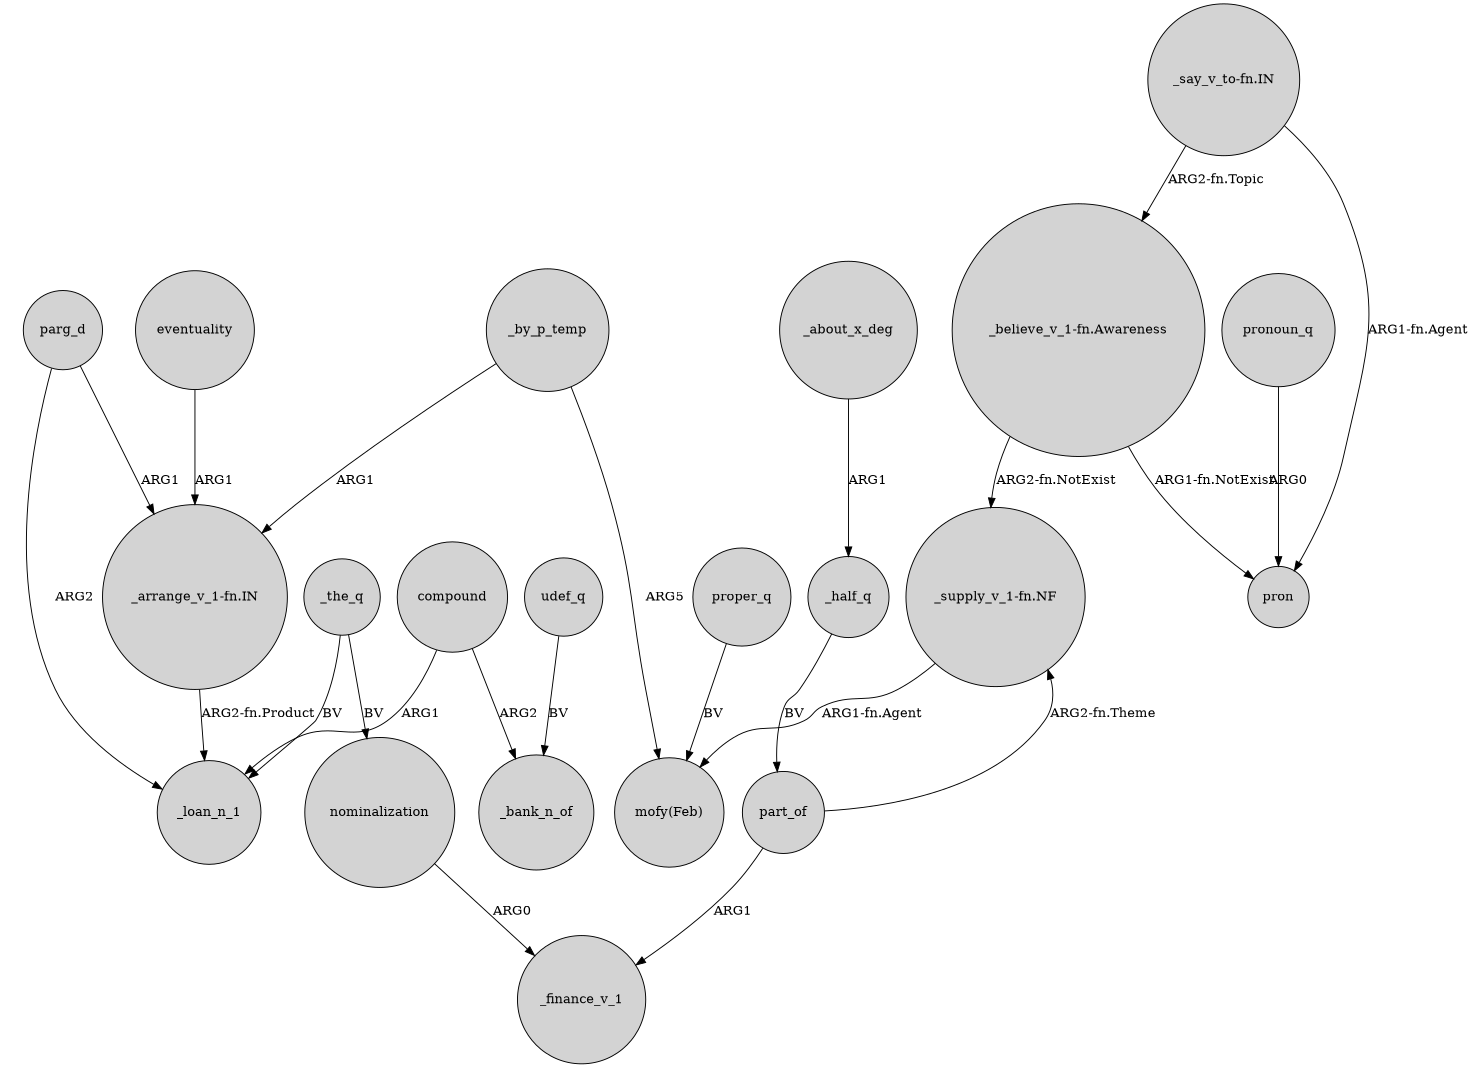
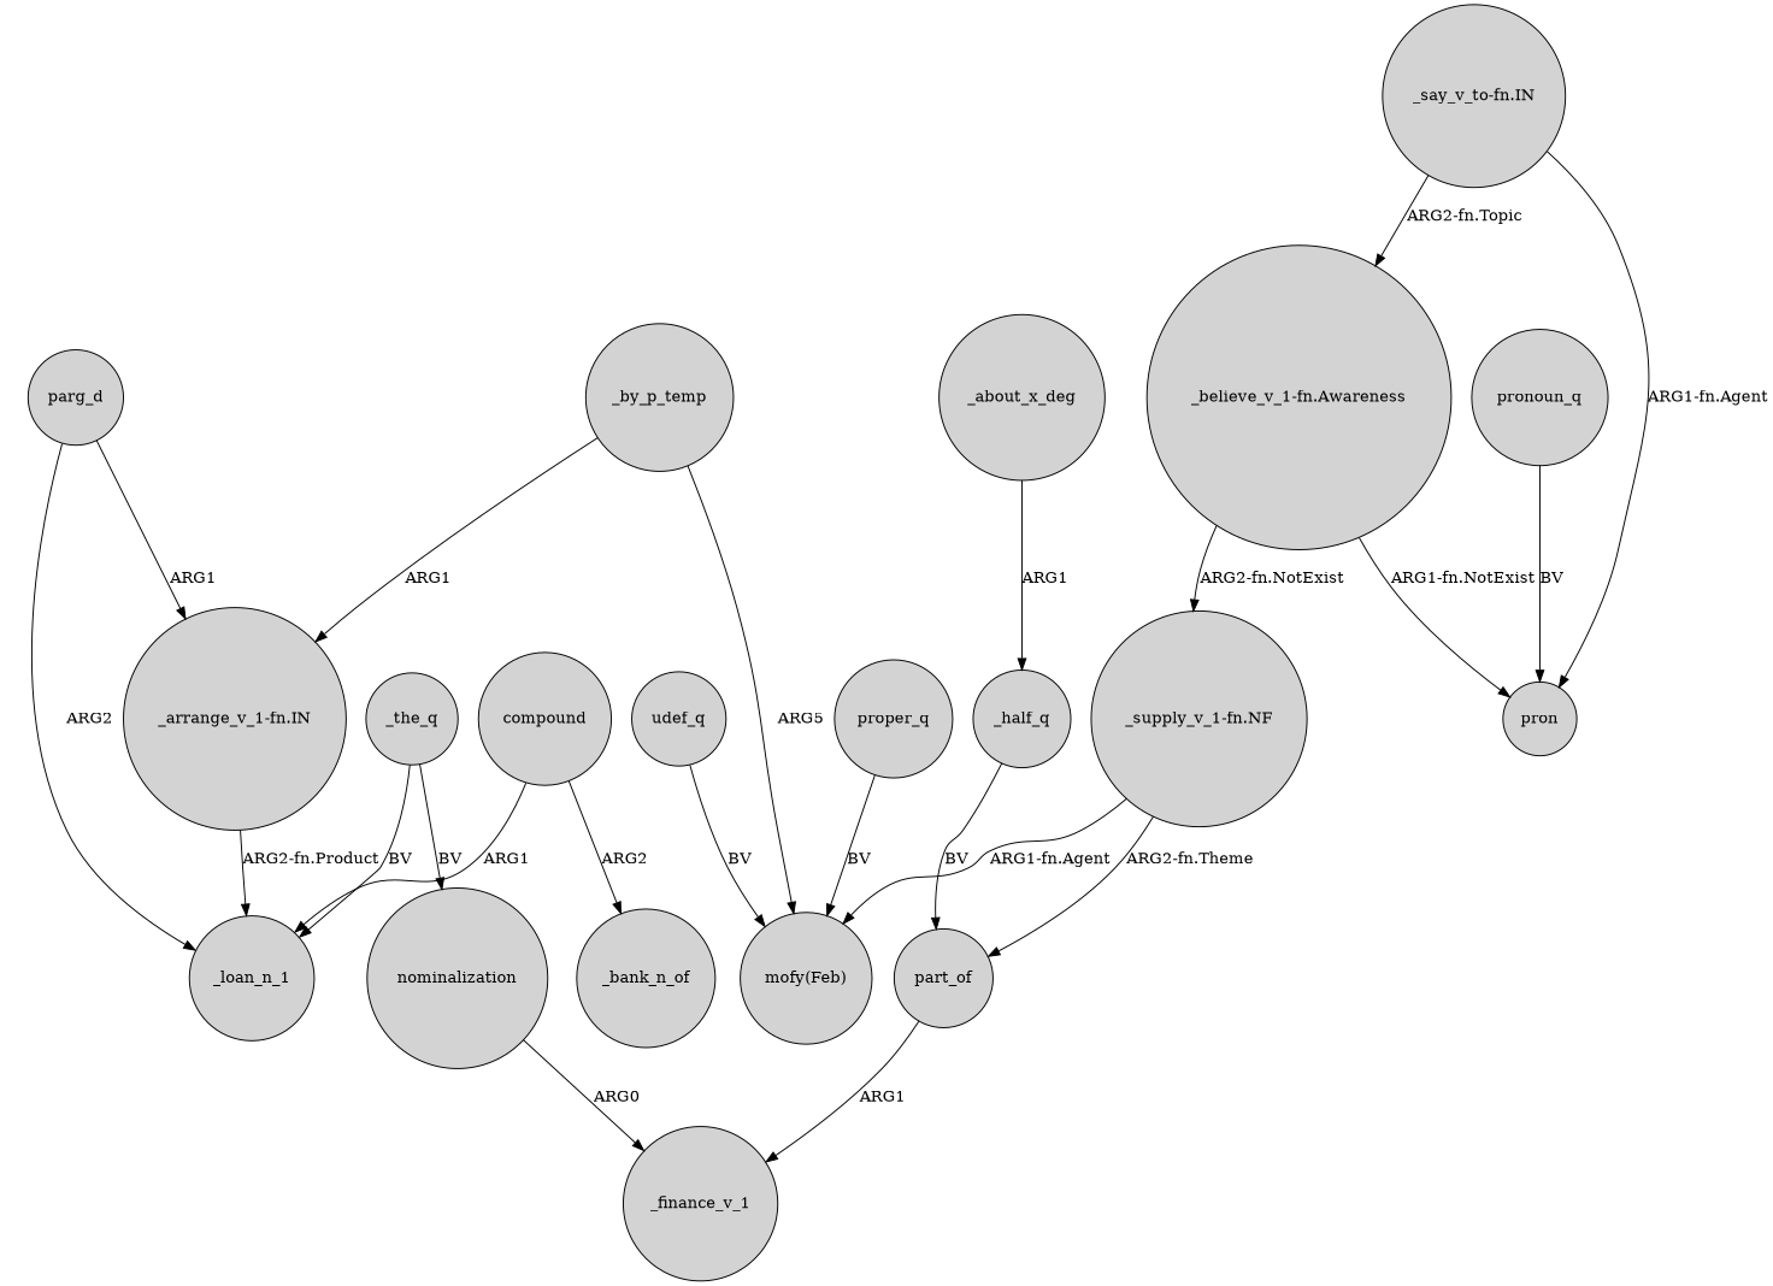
  digraph {
    node [shape=circle style=filled]
    parg_d
    _loan_n_1
    "_arrange_v_1-fn.IN"
-   eventuality
    compound
    _bank_n_of
    "_supply_v_1-fn.NF"
    part_of
    "mofy(Feb)"
    _finance_v_1
    nominalization
    "_believe_v_1-fn.Awareness"
    pron
    _by_p_temp
    _about_x_deg
    _half_q
    pronoun_q
    _the_q
    proper_q
    "_say_v_to-fn.IN"
    udef_q
    parg_d -> _loan_n_1 [label=ARG2]
    parg_d -> "_arrange_v_1-fn.IN" [label=ARG1]
    "_arrange_v_1-fn.IN" -> _loan_n_1 [label="ARG2-fn.Product"]
-   eventuality -> "_arrange_v_1-fn.IN" [label=ARG1]
    compound -> _loan_n_1 [label=ARG1]
    compound -> _bank_n_of [label=ARG2]
-   part_of -> "_supply_v_1-fn.NF" [label="ARG2-fn.Theme"]
+   "_supply_v_1-fn.NF" -> part_of [label="ARG2-fn.Theme"]
    "_supply_v_1-fn.NF" -> "mofy(Feb)" [label="ARG1-fn.Agent"]
    part_of -> _finance_v_1 [label=ARG1]
    nominalization -> _finance_v_1 [label=ARG0]
    "_believe_v_1-fn.Awareness" -> "_supply_v_1-fn.NF" [label="ARG2-fn.NotExist"]
    "_believe_v_1-fn.Awareness" -> pron [label="ARG1-fn.NotExist"]
    _by_p_temp -> "_arrange_v_1-fn.IN" [label=ARG1]
    _by_p_temp -> "mofy(Feb)" [label=ARG5]
    _about_x_deg -> _half_q [label=ARG1]
    _half_q -> part_of [label=BV]
-   pronoun_q -> pron [label=ARG0]
+   pronoun_q -> pron [label=BV]
    _the_q -> _loan_n_1 [label=BV]
    _the_q -> nominalization [label=BV]
    proper_q -> "mofy(Feb)" [label=BV]
    "_say_v_to-fn.IN" -> "_believe_v_1-fn.Awareness" [label="ARG2-fn.Topic"]
    "_say_v_to-fn.IN" -> pron [label="ARG1-fn.Agent"]
-   udef_q -> _bank_n_of [label=BV]
+   udef_q -> "mofy(Feb)" [label=BV]
  }
